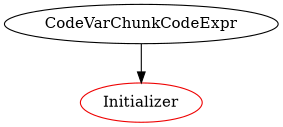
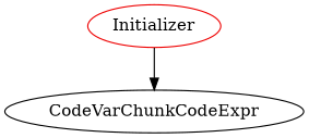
  digraph {
    n1 [color=red2 label=Initializer shape=oval]
    CodeVarChunkCodeExpr
-   CodeVarChunkCodeExpr -> n1
+   n1 -> CodeVarChunkCodeExpr
  }
